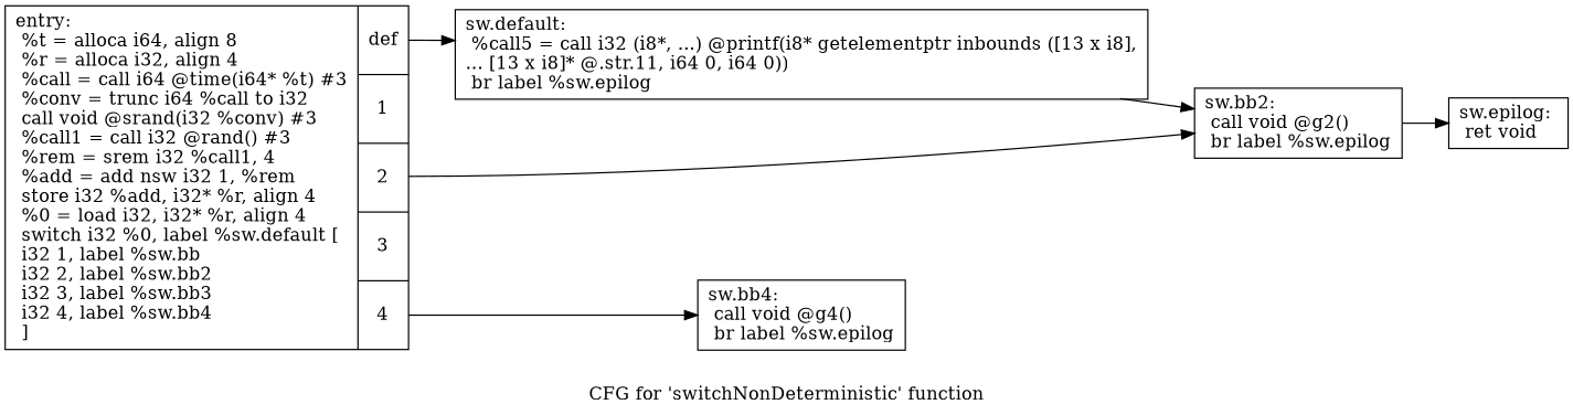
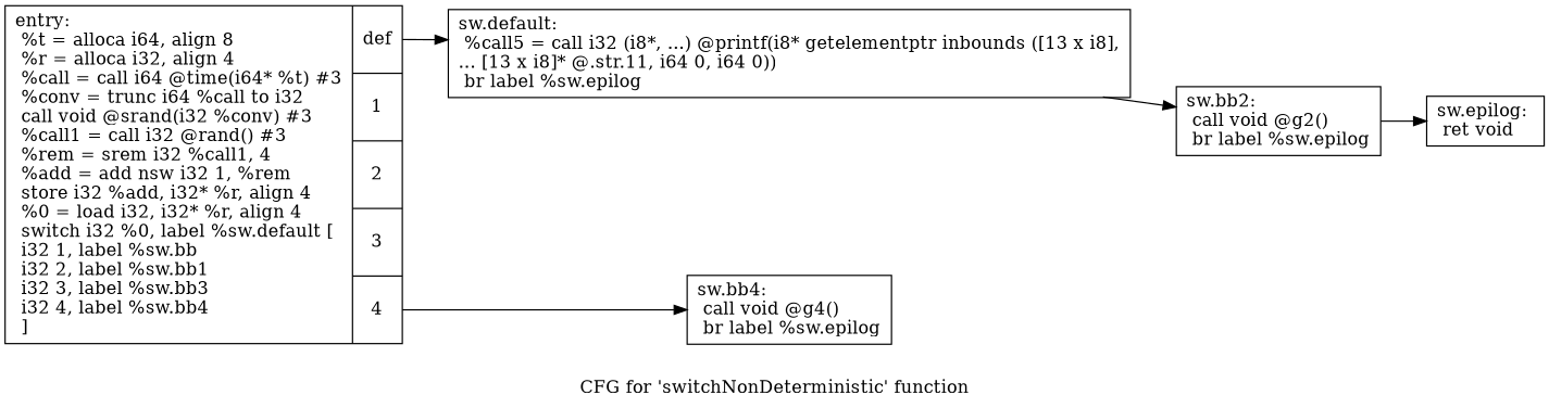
  digraph {
    label="CFG for 'switchNonDeterministic' function"
    rankdir=LR
    node [shape=record]
-   n1 [label="{entry:\l  %t = alloca i64, align 8\l  %r = alloca i32, align 4\l  %call = call i64 @time(i64* %t) #3\l  %conv = trunc i64 %call to i32\l  call void @srand(i32 %conv) #3\l  %call1 = call i32 @rand() #3\l  %rem = srem i32 %call1, 4\l  %add = add nsw i32 1, %rem\l  store i32 %add, i32* %r, align 4\l  %0 = load i32, i32* %r, align 4\l  switch i32 %0, label %sw.default [\l    i32 1, label %sw.bb\l    i32 2, label %sw.bb2\l    i32 3, label %sw.bb3\l    i32 4, label %sw.bb4\l  ]\l|{<s0>def|<s1>1|<s2>2|<s3>3|<s4>4}}"]
+   n1 [label="{entry:\l  %t = alloca i64, align 8\l  %r = alloca i32, align 4\l  %call = call i64 @time(i64* %t) #3\l  %conv = trunc i64 %call to i32\l  call void @srand(i32 %conv) #3\l  %call1 = call i32 @rand() #3\l  %rem = srem i32 %call1, 4\l  %add = add nsw i32 1, %rem\l  store i32 %add, i32* %r, align 4\l  %0 = load i32, i32* %r, align 4\l  switch i32 %0, label %sw.default [\l    i32 1, label %sw.bb\l    i32 2, label %sw.bb1\l    i32 3, label %sw.bb3\l    i32 4, label %sw.bb4\l  ]\l|{<s0>def|<s1>1|<s2>2|<s3>3|<s4>4}}"]
    n2 [label="{sw.default:                                       \l  %call5 = call i32 (i8*, ...) @printf(i8* getelementptr inbounds ([13 x i8],\l... [13 x i8]* @.str.11, i64 0, i64 0))\l  br label %sw.epilog\l}"]
    n3 [label="{sw.bb2:                                           \l  call void @g2()\l  br label %sw.epilog\l}"]
    n4 [label="{sw.bb4:                                           \l  call void @g4()\l  br label %sw.epilog\l}"]
    n5 [label="{sw.epilog:                                        \l  ret void\l}"]
    n1 -> n2 [tailport=s0]
-   n1 -> n3 [tailport=s2]
    n1 -> n4 [tailport=s4]
    n2 -> n3
    n3 -> n5
  }
